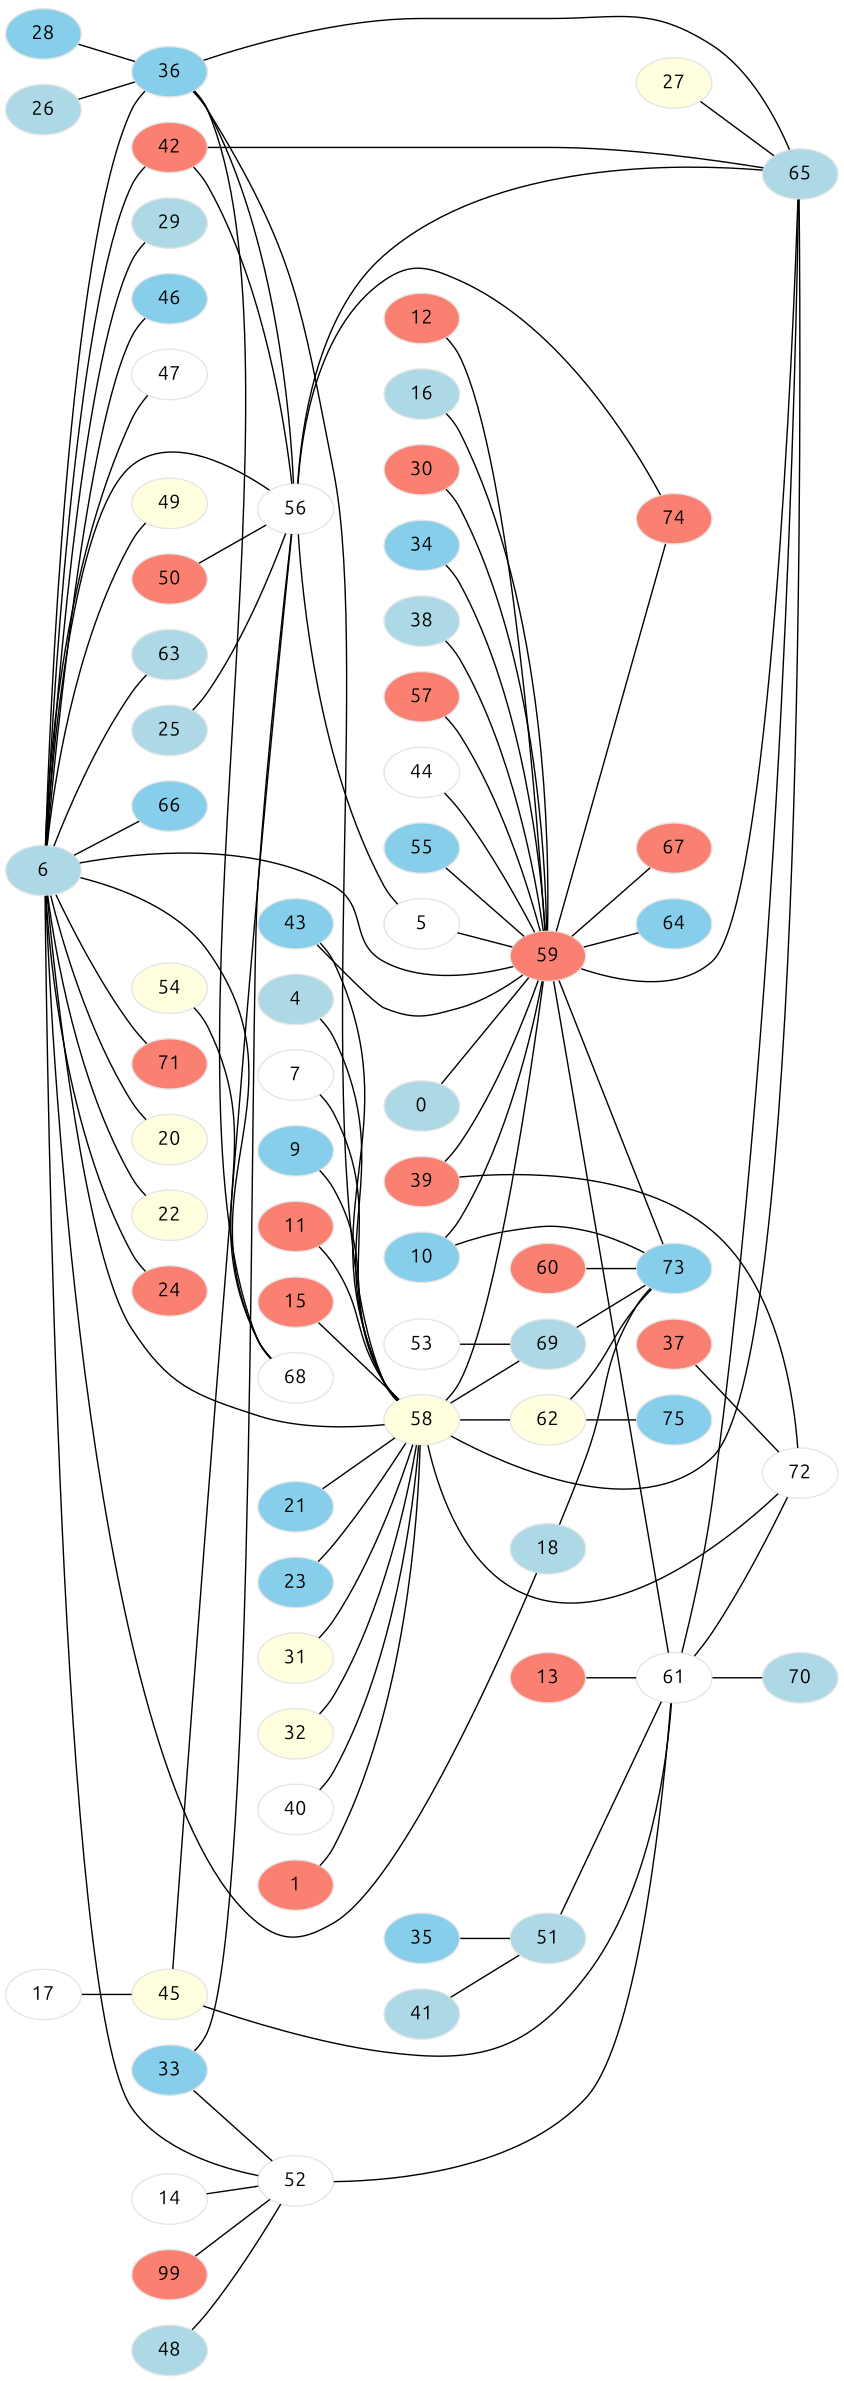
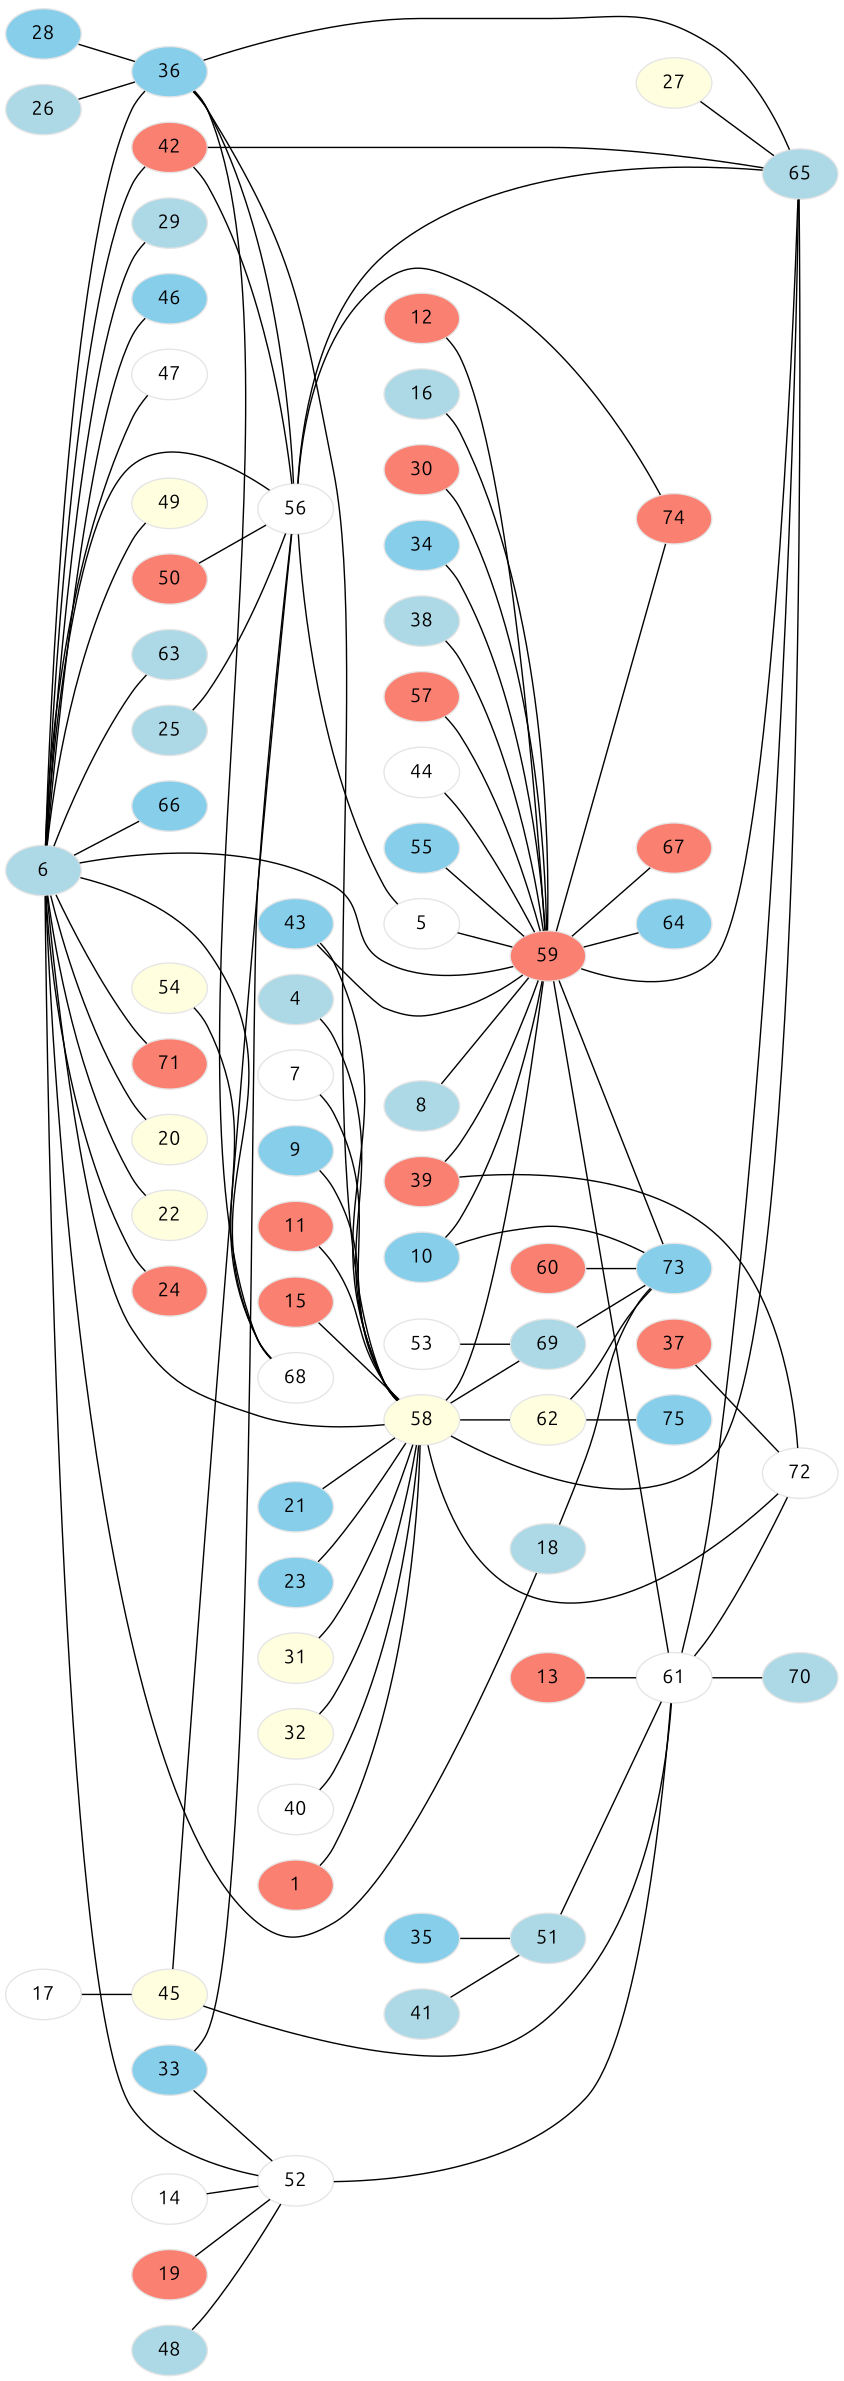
  graph {
    fontname=Ubuntu
    rankdir=LR
    node [color=gray90 fillcolor=salmon fontname=Ubuntu style=filled]
    edge [fontname=Ubuntu weight=1.0]
    58 [fillcolor=lightyellow]
    1
    59
    65 [fillcolor=lightblue]
    72 [fillcolor=white]
    69 [fillcolor=lightblue]
    62 [fillcolor=lightyellow]
    36 [fillcolor=skyblue]
    56 [fillcolor=white]
    68 [fillcolor=white]
    4 [fillcolor=lightblue]
    5 [fillcolor=white]
    73 [fillcolor=skyblue]
    61 [fillcolor=white]
    74
    64 [fillcolor=skyblue]
    67
    6 [fillcolor=lightblue]
    18 [fillcolor=lightblue]
    20 [fillcolor=lightyellow]
    22 [fillcolor=lightyellow]
    24
    29 [fillcolor=lightblue]
    42
    46 [fillcolor=skyblue]
    47 [fillcolor=white]
    49 [fillcolor=lightyellow]
    52 [fillcolor=white]
    63 [fillcolor=lightblue]
    66 [fillcolor=skyblue]
    71
    7 [fillcolor=white]
-   8 [fillcolor=lightblue label=0]
+   8 [fillcolor=lightblue]
    9 [fillcolor=skyblue]
    10 [fillcolor=skyblue]
    11
    12
    13
    70 [fillcolor=lightblue]
    14 [fillcolor=white]
    15
    16 [fillcolor=lightblue]
    17 [fillcolor=white]
    45 [fillcolor=lightyellow]
-   19 [label=99]
+   19
    21 [fillcolor=skyblue]
    23 [fillcolor=skyblue]
    25 [fillcolor=lightblue]
    26 [fillcolor=lightblue]
    27 [fillcolor=lightyellow]
    28 [fillcolor=skyblue]
    30
    31 [fillcolor=lightyellow]
    32 [fillcolor=lightyellow]
    33 [fillcolor=skyblue]
    34 [fillcolor=skyblue]
    35 [fillcolor=skyblue]
    51 [fillcolor=lightblue]
    37
    38 [fillcolor=lightblue]
    39
    40 [fillcolor=white]
    41 [fillcolor=lightblue]
    43 [fillcolor=skyblue]
    44 [fillcolor=white]
    48 [fillcolor=lightblue]
    50
    53 [fillcolor=white]
    54 [fillcolor=lightyellow]
    55 [fillcolor=skyblue]
    57
    75 [fillcolor=skyblue]
    60
    58 -- 59 [weight=2.0]
    58 -- 65
    58 -- 72
    58 -- 69
    58 -- 62
    1 -- 58
    59 -- 65
    59 -- 73
    59 -- 61 [weight=2.0]
    59 -- 74
    59 -- 64
    59 -- 67
    69 -- 73
    62 -- 73
    62 -- 75
    36 -- 58 [weight=2.0]
    36 -- 65 [weight=2.0]
    36 -- 56
    36 -- 68
    56 -- 65
    56 -- 5
    56 -- 74
    4 -- 58
    5 -- 59
    61 -- 65
    61 -- 72
    61 -- 70
    6 -- 58 [weight=3.0]
    6 -- 59 [weight=2.0]
    6 -- 36
    6 -- 56
    6 -- 68
    6 -- 18
    6 -- 20
    6 -- 22
    6 -- 24
    6 -- 29
    6 -- 42
    6 -- 46
    6 -- 47 [weight=2.0]
    6 -- 49
    6 -- 52
    6 -- 63
    6 -- 66
    6 -- 71
    18 -- 73
    42 -- 65
    42 -- 56
    52 -- 61
    7 -- 58
    8 -- 59
    9 -- 58
    10 -- 59
    10 -- 73
    11 -- 58
    12 -- 59
    13 -- 61
    14 -- 52
    15 -- 58
    16 -- 59
    17 -- 45
    45 -- 56
    45 -- 61
    19 -- 52
    21 -- 58
    23 -- 58
    25 -- 56
    26 -- 36
    27 -- 65
    28 -- 36
    30 -- 59
    31 -- 58
    32 -- 58
    33 -- 56
    33 -- 52
    34 -- 59
    35 -- 51
    51 -- 61
    37 -- 72
    38 -- 59
    39 -- 59
    39 -- 72
    40 -- 58
    41 -- 51
    43 -- 58
    43 -- 59
    44 -- 59
    48 -- 52
    50 -- 56
    53 -- 69
    54 -- 68
    55 -- 59
    57 -- 59
    60 -- 73
  }
